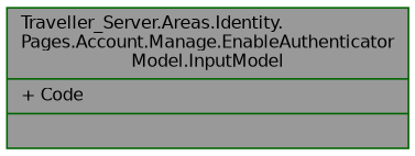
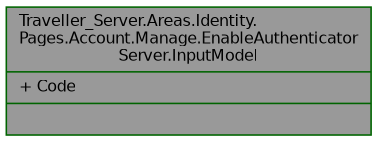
  digraph {
-   n1 [color=darkgreen fillcolor=grey60 fontcolor=black fontname=Helvetica fontsize=10 height=0.2 label="{Traveller_Server.Areas.Identity.\lPages.Account.Manage.EnableAuthenticator\lModel.InputModel\n|+ Code\l|}" shape=record style=filled width=0.4]
+   n1 [color=darkgreen fillcolor=grey60 fontcolor=black fontname=Helvetica fontsize=10 height=0.2 label="{Traveller_Server.Areas.Identity.\lPages.Account.Manage.EnableAuthenticator\lServer.InputModel\n|+ Code\l|}" shape=record style=filled width=0.4]
  }
